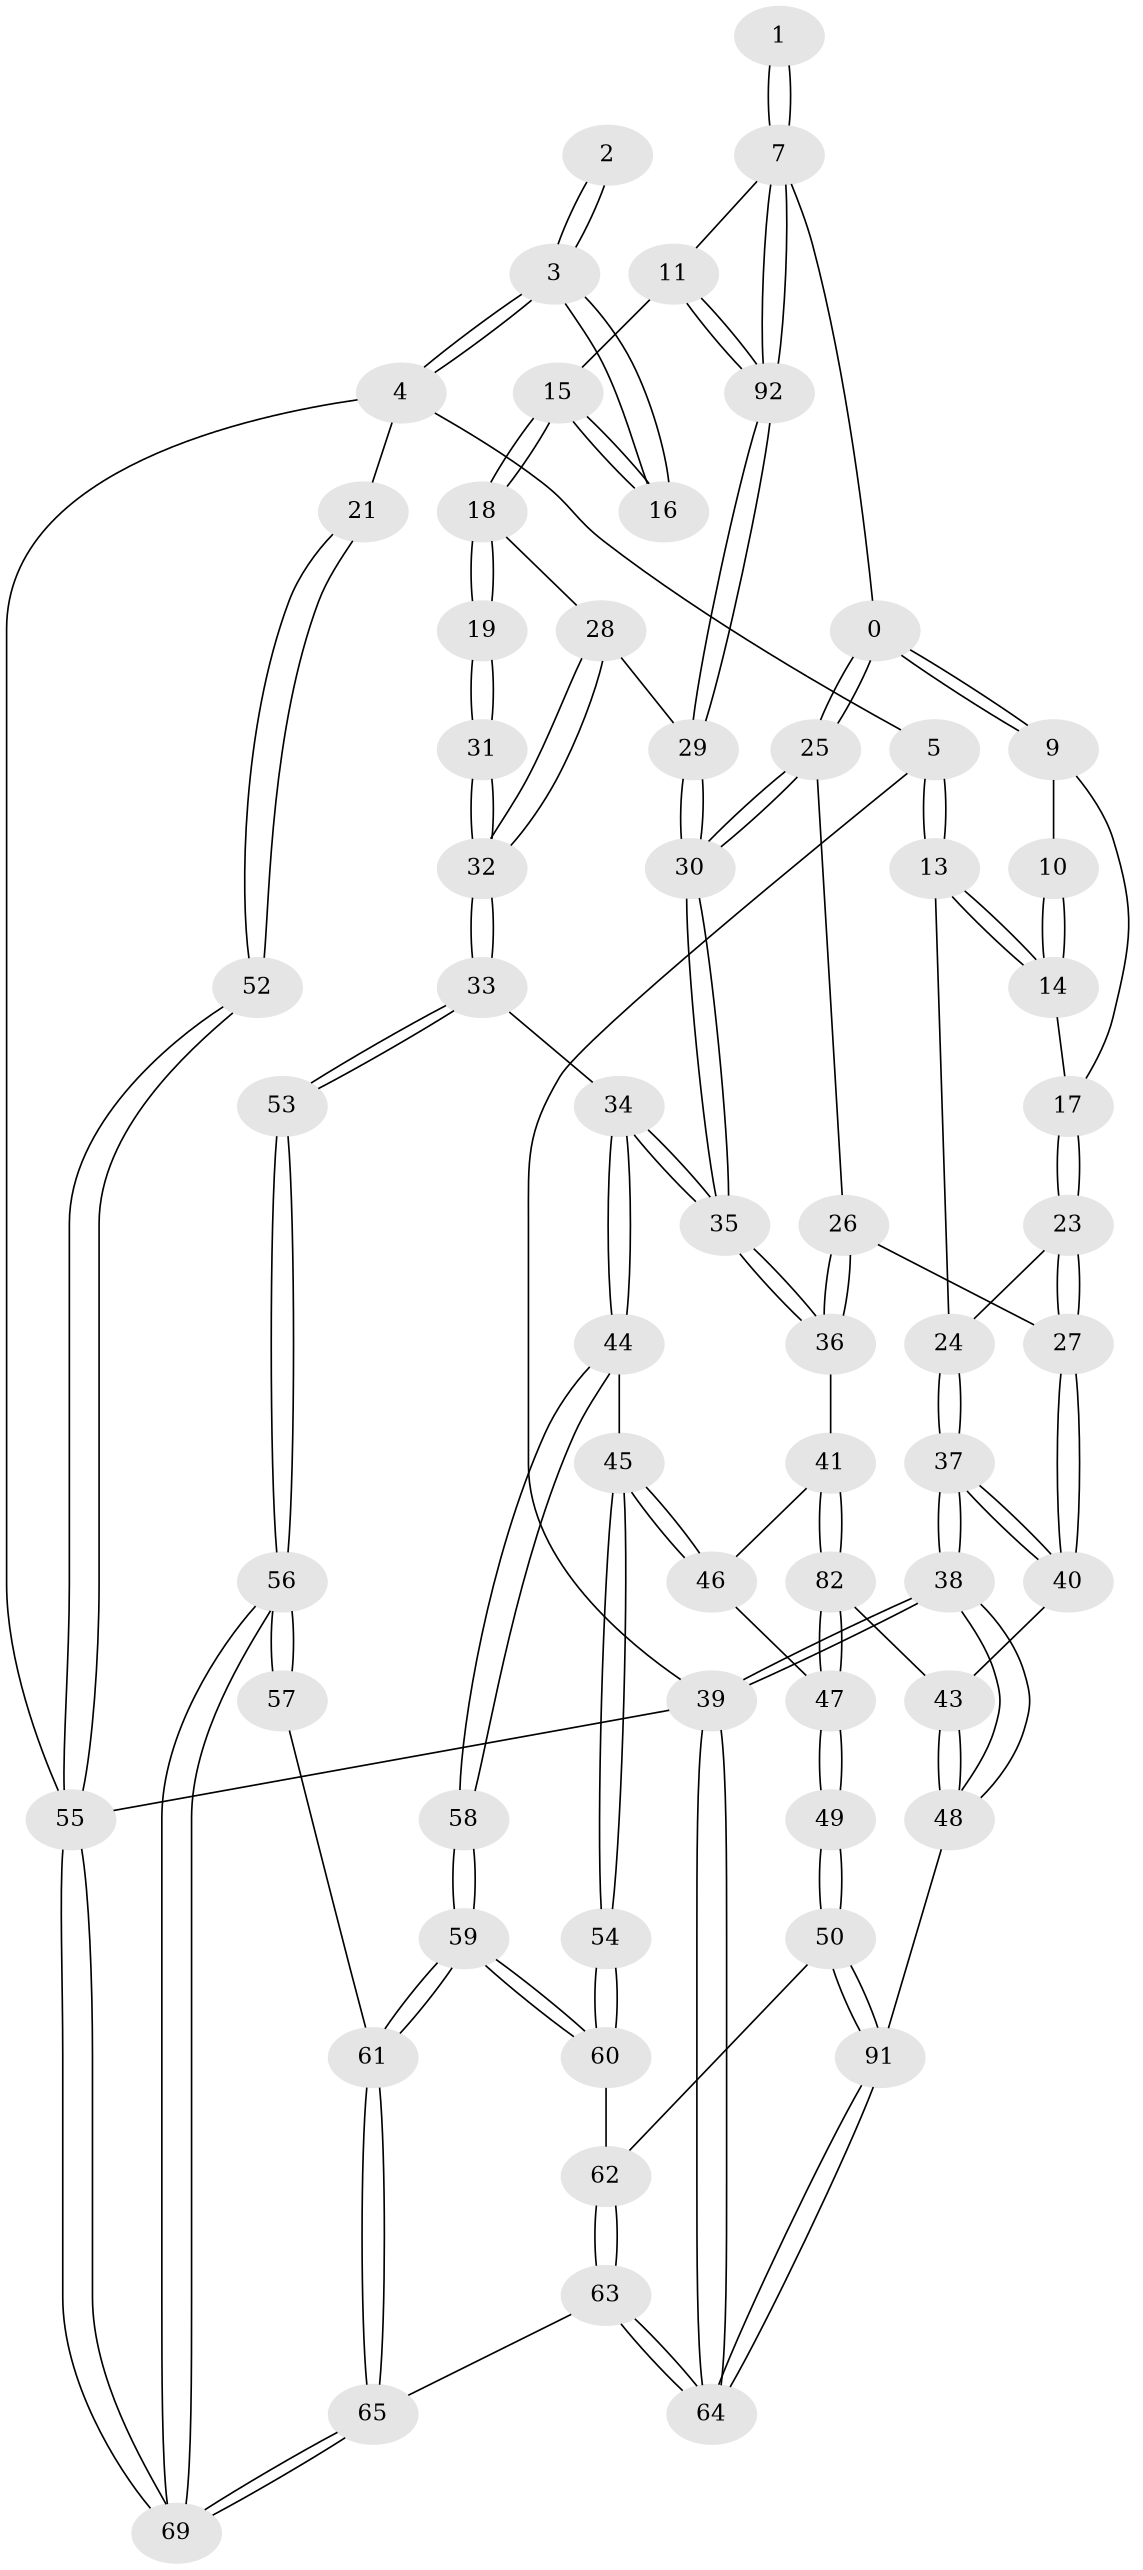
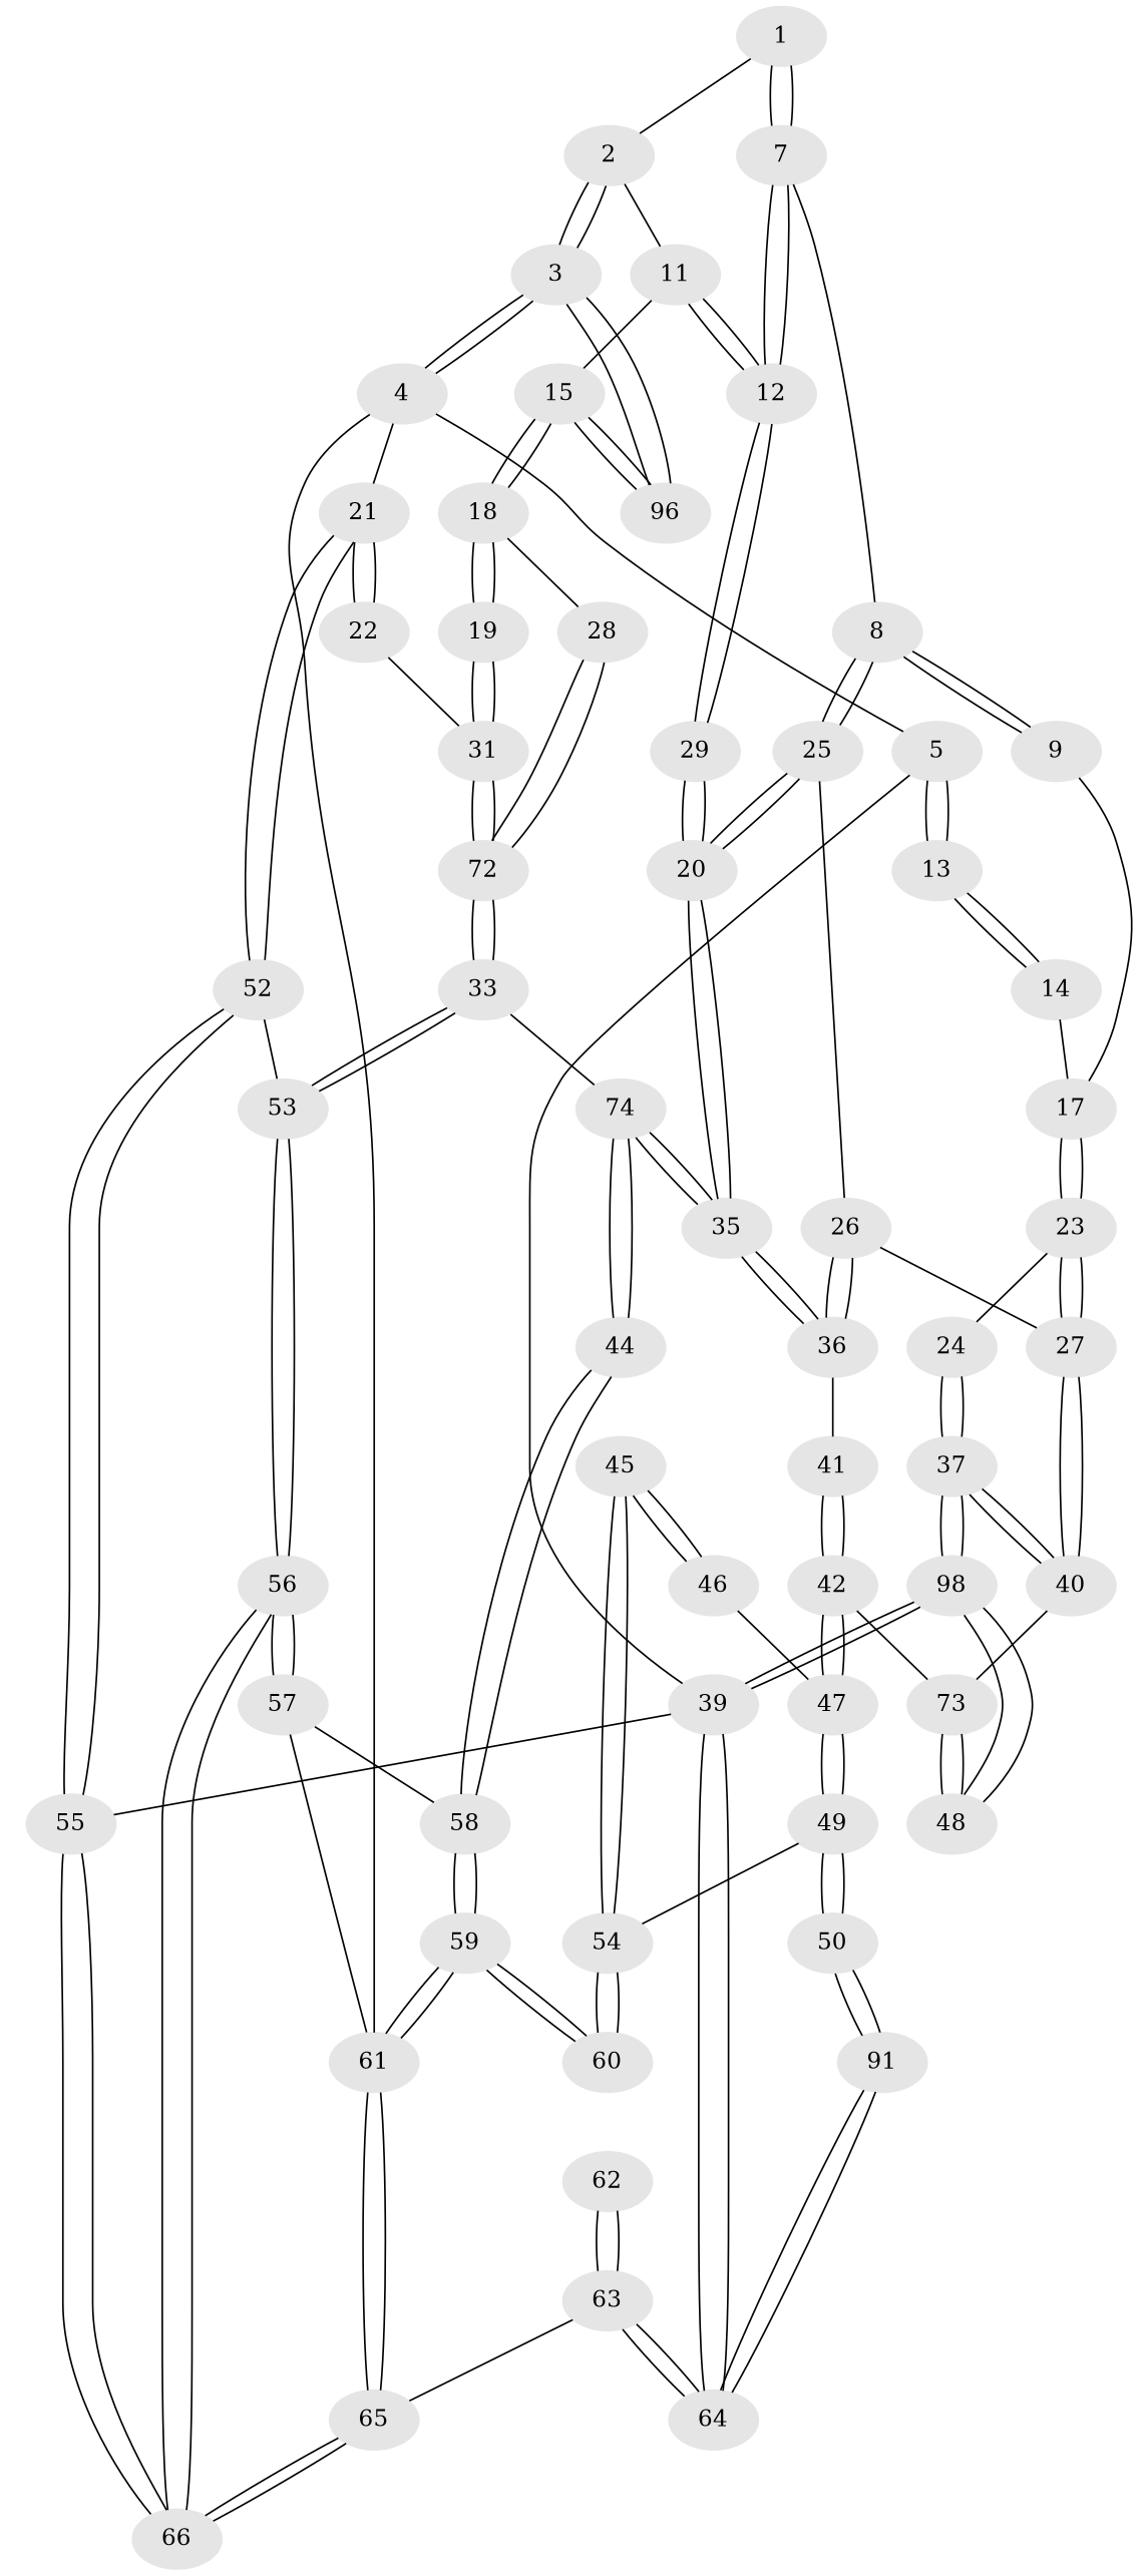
  graph {
    node [color=gray90 style=filled]
    1
    2
    7
    3
    11
-   8 [label=0]
-   12 [label=92]
+   8
+   12
    4
-   16
+   16 [label=96]
    15
    5
    21
    55
    13
    39
+   22
    52
-   66 [label=69]
+   66
    14
    24
    64
-   10
    9
    25
    29
    17
    26
-   30
+   30 [label=20]
    23
    18
    37
    19
    28
    27
    31
-   32
+   32 [label=72]
    53
    40
-   38
+   38 [label=98]
    36
    35
    41
-   43
+   43 [label=73]
    33
-   34
+   34 [label=74]
    44
    56
    45
    58
-   42 [label=82]
+   42
    46
    48
    n53 [label=91]
    47
    49
    54
    59
    60
    50
    62
    63
    57
    61
    65
+   1 -- 2
    1 -- 7
    1 -- 7
    2 -- 3
    2 -- 3
-   7 -- 11
+   2 -- 11
    7 -- 8
    7 -- 12
    7 -- 12
    3 -- 4
    3 -- 4
    3 -- 16
    3 -- 16
    11 -- 12
    11 -- 12
    11 -- 15
    8 -- 9
    8 -- 9
    8 -- 25
    8 -- 25
    12 -- 29
    12 -- 29
    4 -- 5
    4 -- 21
-   4 -- 55
+   4 -- 61
    15 -- 16
    15 -- 16
    15 -- 18
    15 -- 18
    5 -- 13
    5 -- 13
    5 -- 39
+   21 -- 22
+   21 -- 22
    21 -- 52
    21 -- 52
    55 -- 66
    55 -- 66
    13 -- 14
    13 -- 14
-   13 -- 24
    39 -- 55
    39 -- 64
    39 -- 64
+   22 -- 31
    52 -- 55
    52 -- 55
+   52 -- 53
    14 -- 17
    24 -- 37
    24 -- 37
-   10 -- 14
-   10 -- 14
-   9 -- 10
    9 -- 17
    25 -- 26
    25 -- 30
    25 -- 30
    29 -- 30
    29 -- 30
    17 -- 23
    17 -- 23
    26 -- 27
    26 -- 36
    26 -- 36
    30 -- 35
    30 -- 35
    23 -- 24
    23 -- 27
    23 -- 27
    18 -- 19
    18 -- 19
    18 -- 28
    37 -- 40
    37 -- 40
    37 -- 38
    37 -- 38
    19 -- 31
    19 -- 31
-   28 -- 29
    28 -- 32
    28 -- 32
    27 -- 40
    27 -- 40
    31 -- 32
    31 -- 32
    32 -- 33
    32 -- 33
    53 -- 56
    53 -- 56
    40 -- 43
    38 -- 39
    38 -- 39
    38 -- 48
    38 -- 48
    36 -- 41
    35 -- 36
    35 -- 36
    41 -- 42
    41 -- 42
-   41 -- 46
    43 -- 48
    43 -- 48
    33 -- 53
    33 -- 53
    33 -- 34
    34 -- 35
    34 -- 35
    34 -- 44
    34 -- 44
-   44 -- 45
    44 -- 58
    44 -- 58
    56 -- 66
    56 -- 66
    56 -- 57
    56 -- 57
    45 -- 46
    45 -- 46
    45 -- 54
    45 -- 54
    58 -- 59
    58 -- 59
    42 -- 43
    42 -- 47
    42 -- 47
    46 -- 47
-   48 -- n53
    n53 -- 64
    n53 -- 64
    47 -- 49
    47 -- 49
+   49 -- 54
    49 -- 50
    49 -- 50
    54 -- 60
    54 -- 60
    59 -- 60
    59 -- 60
    59 -- 61
    59 -- 61
-   60 -- 62
    50 -- n53
    50 -- n53
-   50 -- 62
    62 -- 63
    62 -- 63
    63 -- 64
    63 -- 64
    63 -- 65
+   57 -- 58
    57 -- 61
    61 -- 65
    61 -- 65
    65 -- 66
    65 -- 66
  }
